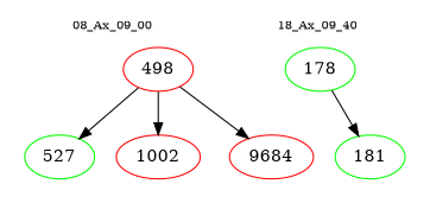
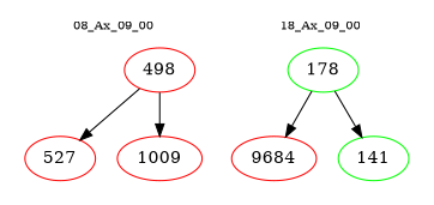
  digraph {
    node [color=red]
    edge [color=black]
    n1 [label=498]
-   n2 [color=green label=527]
-   n3 [label=1002]
+   n2 [label=527]
+   n3 [label=1009]
    n4 [color=green label=178]
    n5 [label=9684]
-   n6 [color=green label=181]
+   n6 [color=green label=141]
    subgraph cluster_1 {
      color=white
      fontsize=10
      label="08_Ax_09_00"
      n1
      n2
      n3
    }
    subgraph cluster_2 {
      color=white
      fontsize=10
-     label="18_Ax_09_40"
+     label="18_Ax_09_00"
      n4
      n5
      n6
    }
    n1 -> n2
    n1 -> n3
-   n1 -> n5
+   n4 -> n5
    n4 -> n6
  }
